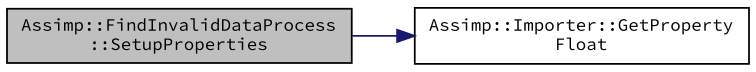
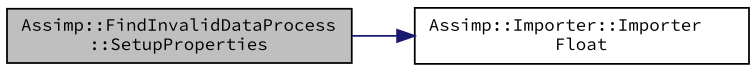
  digraph {
    rankdir=LR
    fontname="Source Code Pro"
    node [color=black fontname="Source Code Pro" fontsize=10 shape=record style=filled]
    n1 [fillcolor=grey75 fontcolor=black height=0.2 label="Assimp::FindInvalidDataProcess\l::SetupProperties" width=0.4]
-   n2 [fillcolor=white height=0.2 label="Assimp::Importer::GetProperty\lFloat" width=0.4]
+   n2 [fillcolor=white height=0.2 label="Assimp::Importer::Importer\lFloat" width=0.4]
    n1 -> n2 [color=midnightblue fontname="Source Code Pro" fontsize=10 labelfontname=Helvetica labelfontsize=10 style=solid]
  }
